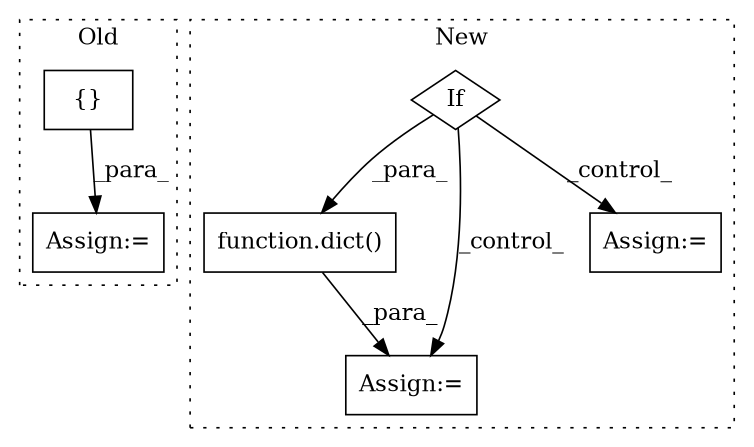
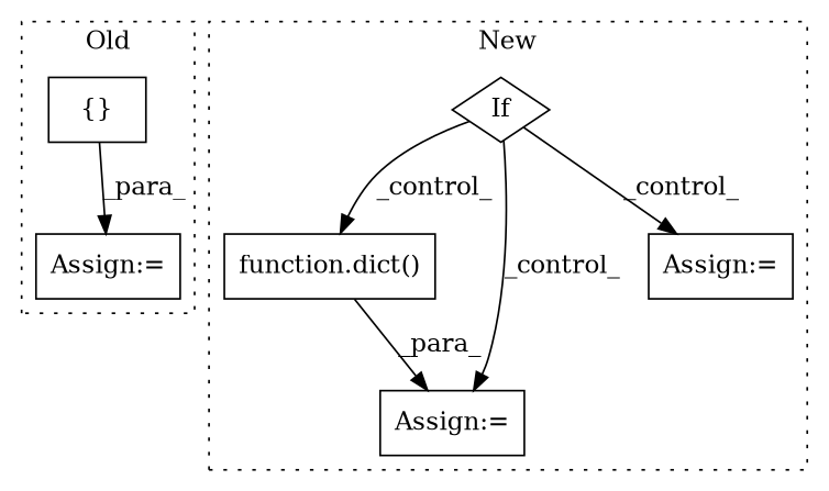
  digraph {
    node [a=68 l=3 shape=box]
    n1 [a=59 l="1,0" label="{}" s="960,1020"]
    n2 [label="Assign:=" s=957]
    n3 [a=75 l=29 label="function.dict()" s=1774]
    n4 [label="Assign:=" s=1771]
    n5 [a=96 label=If s=1403 shape=diamond]
    n6 [label="Assign:=" s=2662]
    subgraph cluster_1 {
      label=Old
      style=dotted
      n1
      n2
    }
    subgraph cluster_2 {
      label=New
      style=dotted
      n3
      n4
      n5
      n6
    }
    n1 -> n2 [label=_para_]
    n3 -> n4 [label=_para_]
-   n5 -> n3 [label=_para_]
+   n5 -> n3 [label=_control_]
    n5 -> n4 [label=_control_]
    n5 -> n6 [label=_control_]
  }
